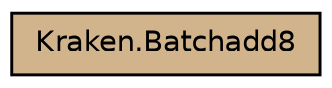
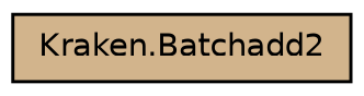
  digraph {
    rankdir=LR
-   n1 [color=black fillcolor=tan fontname=Helvetica fontsize=10 height=0.2 label="Kraken.Batchadd8" shape=record style=filled width=0.4]
+   n1 [color=black fillcolor=tan fontname=Helvetica fontsize=10 height=0.2 label="Kraken.Batchadd2" shape=record style=filled width=0.4]
  }
